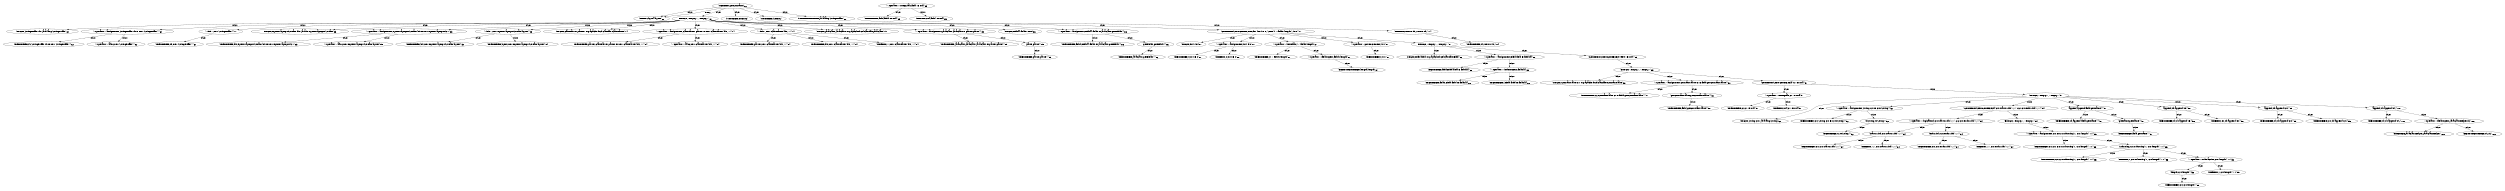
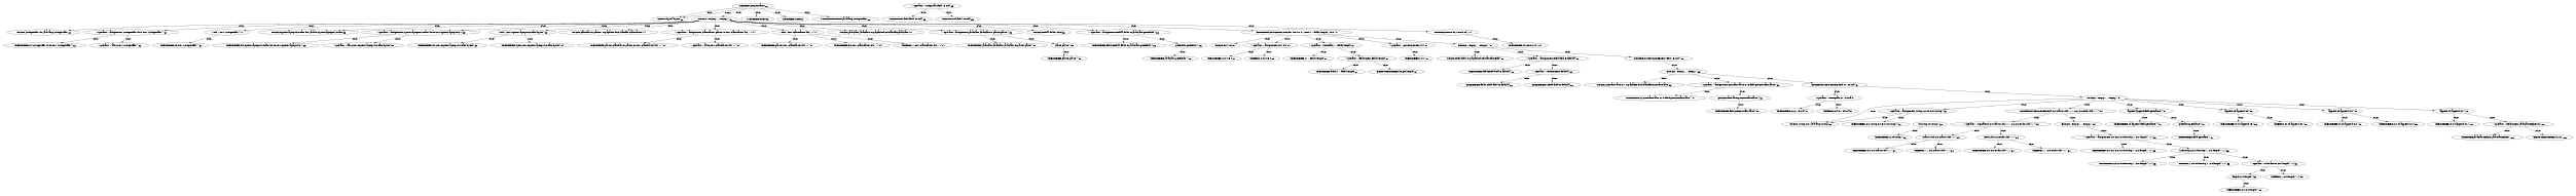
  digraph {
    n1 [label=<(METHOD,getConstants)<SUB>80</SUB>>]
    n2 [label=<(PARAM,byte[] bytes)<SUB>80</SUB>>]
    n3 [label=<(BLOCK,&lt;empty&gt;,&lt;empty&gt;)<SUB>81</SUB>>]
    n4 [label=<(MODIFIER,PUBLIC)>]
    n5 [label=<(MODIFIER,STATIC)>]
    n6 [label=<(METHOD_RETURN,java.lang.StringBuffer)<SUB>80</SUB>>]
    n7 [label=<(LOCAL,StringBuffer sb: java.lang.StringBuffer)<SUB>82</SUB>>]
    n8 [label=<(&lt;operator&gt;.assignment,StringBuffer sb = new StringBuffer())<SUB>82</SUB>>]
    n9 [label=<(&lt;init&gt;,new StringBuffer())<SUB>87</SUB>>]
    n10 [label=<(LOCAL,ByteArrayInputStream bis: java.io.ByteArrayInputStream)<SUB>83</SUB>>]
    n11 [label=<(&lt;operator&gt;.assignment,ByteArrayInputStream bis = new ByteArrayInputSt...)<SUB>83</SUB>>]
    n12 [label=<(&lt;init&gt;,new ByteArrayInputStream(bytes))<SUB>83</SUB>>]
    n13 [label=<(LOCAL,ClassParser parser: org.apache.bcel.classfile.ClassParser)<SUB>84</SUB>>]
    n14 [label=<(&lt;operator&gt;.assignment,ClassParser parser = new ClassParser(bis, &quot;&quot;))<SUB>84</SUB>>]
    n15 [label=<(&lt;init&gt;,new ClassParser(bis, &quot;&quot;))<SUB>84</SUB>>]
    n16 [label=<(LOCAL,JavaClass javaClass: org.apache.bcel.classfile.JavaClass)<SUB>85</SUB>>]
    n17 [label=<(&lt;operator&gt;.assignment,JavaClass javaClass = parser.parse())<SUB>85</SUB>>]
    n18 [label=<(LOCAL,Field[] fields: ANY)<SUB>86</SUB>>]
    n19 [label=<(&lt;operator&gt;.assignment,Field[] fields = javaClass.getFields())<SUB>86</SUB>>]
    n20 [label=<(CONTROL_STRUCTURE,FOR,for (int i = 0; Some(i &lt; fields.length); i++))<SUB>87</SUB>>]
    n21 [label=<(RETURN,return sb;,return sb;)<SUB>104</SUB>>]
    n22 [label=<(IDENTIFIER,sb,StringBuffer sb = new StringBuffer())<SUB>82</SUB>>]
    n23 [label=<(&lt;operator&gt;.alloc,new StringBuffer())<SUB>82</SUB>>]
    n24 [label=<(IDENTIFIER,sb,new StringBuffer())<SUB>82</SUB>>]
    n25 [label=<(IDENTIFIER,bis,ByteArrayInputStream bis = new ByteArrayInputSt...)<SUB>83</SUB>>]
    n26 [label=<(&lt;operator&gt;.alloc,new ByteArrayInputStream(bytes))<SUB>85</SUB>>]
    n27 [label=<(IDENTIFIER,bis,new ByteArrayInputStream(bytes))<SUB>83</SUB>>]
    n28 [label=<(IDENTIFIER,bytes,new ByteArrayInputStream(bytes))<SUB>84</SUB>>]
    n29 [label=<(IDENTIFIER,parser,ClassParser parser = new ClassParser(bis, &quot;&quot;))<SUB>84</SUB>>]
    n30 [label=<(&lt;operator&gt;.alloc,new ClassParser(bis, &quot;&quot;))<SUB>84</SUB>>]
    n31 [label=<(IDENTIFIER,parser,new ClassParser(bis, &quot;&quot;))<SUB>84</SUB>>]
    n32 [label=<(IDENTIFIER,bis,new ClassParser(bis, &quot;&quot;))<SUB>84</SUB>>]
    n33 [label=<(LITERAL,&quot;&quot;,new ClassParser(bis, &quot;&quot;))<SUB>84</SUB>>]
    n34 [label=<(IDENTIFIER,javaClass,JavaClass javaClass = parser.parse())<SUB>85</SUB>>]
    n35 [label=<(parse,parse())<SUB>85</SUB>>]
    n36 [label=<(IDENTIFIER,fields,Field[] fields = javaClass.getFields())<SUB>86</SUB>>]
    n37 [label=<(getFields,getFields())<SUB>86</SUB>>]
    n38 [label=<(LOCAL,int i: int)<SUB>87</SUB>>]
    n39 [label=<(&lt;operator&gt;.assignment,int i = 0)<SUB>87</SUB>>]
    n40 [label=<(&lt;operator&gt;.lessThan,i &lt; fields.length)<SUB>87</SUB>>]
    n41 [label=<(&lt;operator&gt;.postIncrement,i++)<SUB>87</SUB>>]
    n42 [label=<(BLOCK,&lt;empty&gt;,&lt;empty&gt;)<SUB>87</SUB>>]
    n43 [label=<(IDENTIFIER,sb,return sb;)<SUB>104</SUB>>]
    n44 [label=<(IDENTIFIER,parser,parse())<SUB>85</SUB>>]
    n45 [label=<(IDENTIFIER,javaClass,getFields())<SUB>86</SUB>>]
    n46 [label=<(IDENTIFIER,i,int i = 0)<SUB>87</SUB>>]
    n47 [label=<(LITERAL,0,int i = 0)<SUB>87</SUB>>]
    n48 [label=<(IDENTIFIER,i,i &lt; fields.length)<SUB>87</SUB>>]
    n49 [label=<(&lt;operator&gt;.fieldAccess,fields.length)<SUB>87</SUB>>]
    n50 [label=<(IDENTIFIER,i,i++)<SUB>87</SUB>>]
    n51 [label=<(LOCAL,Field field: org.apache.bcel.classfile.Field)<SUB>88</SUB>>]
    n52 [label=<(&lt;operator&gt;.assignment,Field field = fields[i])<SUB>88</SUB>>]
    n53 [label=<(CONTROL_STRUCTURE,IF,if (field != null))<SUB>89</SUB>>]
+   n54 [label=<(IDENTIFIER,fields,i &lt; fields.length)<SUB>87</SUB>>]
    n55 [label=<(FIELD_IDENTIFIER,length,length)<SUB>87</SUB>>]
    n56 [label=<(IDENTIFIER,field,Field field = fields[i])<SUB>88</SUB>>]
    n57 [label=<(&lt;operator&gt;.indexAccess,fields[i])<SUB>88</SUB>>]
    n58 [label=<(BLOCK,&lt;empty&gt;,&lt;empty&gt;)<SUB>89</SUB>>]
    n59 [label=<(IDENTIFIER,fields,Field field = fields[i])<SUB>88</SUB>>]
    n60 [label=<(IDENTIFIER,i,Field field = fields[i])<SUB>88</SUB>>]
    n61 [label=<(&lt;operator&gt;.notEquals,field != null)<SUB>89</SUB>>]
    n62 [label=<(IDENTIFIER,field,field != null)<SUB>89</SUB>>]
    n63 [label=<(LITERAL,null,field != null)<SUB>89</SUB>>]
    n64 [label=<(LOCAL,ConstantValue cv: org.apache.bcel.classfile.ConstantValue)<SUB>90</SUB>>]
    n65 [label=<(&lt;operator&gt;.assignment,ConstantValue cv = field.getConstantValue())<SUB>90</SUB>>]
    n66 [label=<(CONTROL_STRUCTURE,IF,if (cv != null))<SUB>91</SUB>>]
    n67 [label=<(IDENTIFIER,cv,ConstantValue cv = field.getConstantValue())<SUB>90</SUB>>]
    n68 [label=<(getConstantValue,getConstantValue())<SUB>90</SUB>>]
    n69 [label=<(&lt;operator&gt;.notEquals,cv != null)<SUB>91</SUB>>]
    n70 [label=<(BLOCK,&lt;empty&gt;,&lt;empty&gt;)<SUB>91</SUB>>]
    n71 [label=<(IDENTIFIER,field,getConstantValue())<SUB>90</SUB>>]
    n72 [label=<(IDENTIFIER,cv,cv != null)<SUB>91</SUB>>]
    n73 [label=<(LITERAL,null,cv != null)<SUB>91</SUB>>]
    n74 [label=<(LOCAL,String cvs: java.lang.String)<SUB>92</SUB>>]
    n75 [label=<(&lt;operator&gt;.assignment,String cvs = cv.toString())<SUB>92</SUB>>]
    n76 [label=<(CONTROL_STRUCTURE,IF,if (cvs.startsWith(&quot;\&quot;&quot;) &amp;&amp; cvs.endsWith(&quot;\&quot;&quot;)))<SUB>94</SUB>>]
    n77 [label=<(append,append(field.getName()))<SUB>97</SUB>>]
    n78 [label=<(append,sb.append('='))<SUB>98</SUB>>]
    n79 [label=<(append,sb.append(cvs))<SUB>99</SUB>>]
    n80 [label=<(append,sb.append(LS))<SUB>100</SUB>>]
    n81 [label=<(IDENTIFIER,cvs,String cvs = cv.toString())<SUB>92</SUB>>]
    n82 [label=<(toString,toString())<SUB>92</SUB>>]
    n83 [label=<(&lt;operator&gt;.logicalAnd,cvs.startsWith(&quot;\&quot;&quot;) &amp;&amp; cvs.endsWith(&quot;\&quot;&quot;))<SUB>94</SUB>>]
    n84 [label=<(BLOCK,&lt;empty&gt;,&lt;empty&gt;)<SUB>94</SUB>>]
    n85 [label=<(IDENTIFIER,sb,append(field.getName()))<SUB>97</SUB>>]
    n86 [label=<(getName,getName())<SUB>97</SUB>>]
    n87 [label=<(IDENTIFIER,sb,sb.append('='))<SUB>98</SUB>>]
    n88 [label=<(LITERAL,'=',sb.append('='))<SUB>98</SUB>>]
    n89 [label=<(IDENTIFIER,sb,sb.append(cvs))<SUB>99</SUB>>]
    n90 [label=<(IDENTIFIER,cvs,sb.append(cvs))<SUB>99</SUB>>]
    n91 [label=<(IDENTIFIER,sb,sb.append(LS))<SUB>100</SUB>>]
    n92 [label=<(&lt;operator&gt;.fieldAccess,JavaClassHelper.LS)<SUB>100</SUB>>]
    n93 [label=<(IDENTIFIER,cv,toString())<SUB>92</SUB>>]
    n94 [label=<(startsWith,cvs.startsWith(&quot;\&quot;&quot;))<SUB>94</SUB>>]
    n95 [label=<(endsWith,cvs.endsWith(&quot;\&quot;&quot;))<SUB>94</SUB>>]
    n96 [label=<(&lt;operator&gt;.assignment,cvs = cvs.substring(1, cvs.length() - 1))<SUB>95</SUB>>]
    n97 [label=<(IDENTIFIER,cvs,cvs.startsWith(&quot;\&quot;&quot;))<SUB>94</SUB>>]
    n98 [label=<(LITERAL,&quot;\&quot;&quot;,cvs.startsWith(&quot;\&quot;&quot;))<SUB>94</SUB>>]
    n99 [label=<(IDENTIFIER,cvs,cvs.endsWith(&quot;\&quot;&quot;))<SUB>94</SUB>>]
    n100 [label=<(LITERAL,&quot;\&quot;&quot;,cvs.endsWith(&quot;\&quot;&quot;))<SUB>94</SUB>>]
    n101 [label=<(IDENTIFIER,cvs,cvs = cvs.substring(1, cvs.length() - 1))<SUB>95</SUB>>]
    n102 [label=<(substring,cvs.substring(1, cvs.length() - 1))<SUB>95</SUB>>]
    n103 [label=<(IDENTIFIER,cvs,cvs.substring(1, cvs.length() - 1))<SUB>95</SUB>>]
    n104 [label=<(LITERAL,1,cvs.substring(1, cvs.length() - 1))<SUB>95</SUB>>]
    n105 [label=<(&lt;operator&gt;.subtraction,cvs.length() - 1)<SUB>95</SUB>>]
    n106 [label=<(length,cvs.length())<SUB>95</SUB>>]
    n107 [label=<(LITERAL,1,cvs.length() - 1)<SUB>95</SUB>>]
    n108 [label=<(IDENTIFIER,cvs,cvs.length())<SUB>95</SUB>>]
    n109 [label=<(IDENTIFIER,field,getName())<SUB>97</SUB>>]
    n110 [label=<(TYPE_REF,JavaClassHelper,JavaClassHelper)<SUB>100</SUB>>]
    n111 [label=<(FIELD_IDENTIFIER,LS,LS)<SUB>100</SUB>>]
    n1 -> n2 [label="AST: "]
    n1 -> n2 [label="DDG: "]
    n1 -> n3 [label="AST: "]
    n1 -> n4 [label="AST: "]
    n1 -> n5 [label="AST: "]
    n1 -> n6 [label="AST: "]
    n3 -> n7 [label="AST: "]
    n3 -> n8 [label="AST: "]
    n3 -> n9 [label="AST: "]
    n3 -> n10 [label="AST: "]
    n3 -> n11 [label="AST: "]
    n3 -> n12 [label="AST: "]
    n3 -> n13 [label="AST: "]
    n3 -> n14 [label="AST: "]
    n3 -> n15 [label="AST: "]
    n3 -> n16 [label="AST: "]
    n3 -> n17 [label="AST: "]
    n3 -> n18 [label="AST: "]
    n3 -> n19 [label="AST: "]
    n3 -> n20 [label="AST: "]
    n3 -> n21 [label="AST: "]
    n8 -> n22 [label="AST: "]
    n8 -> n23 [label="AST: "]
    n9 -> n24 [label="AST: "]
    n11 -> n25 [label="AST: "]
    n11 -> n26 [label="AST: "]
    n12 -> n27 [label="AST: "]
    n12 -> n28 [label="AST: "]
    n14 -> n29 [label="AST: "]
    n14 -> n30 [label="AST: "]
    n15 -> n31 [label="AST: "]
    n15 -> n32 [label="AST: "]
    n15 -> n33 [label="AST: "]
    n17 -> n34 [label="AST: "]
    n17 -> n35 [label="AST: "]
    n19 -> n36 [label="AST: "]
    n19 -> n37 [label="AST: "]
    n20 -> n38 [label="AST: "]
    n20 -> n39 [label="AST: "]
    n20 -> n40 [label="AST: "]
    n20 -> n41 [label="AST: "]
    n20 -> n42 [label="AST: "]
    n21 -> n43 [label="AST: "]
    n35 -> n44 [label="AST: "]
    n37 -> n45 [label="AST: "]
    n39 -> n46 [label="AST: "]
    n39 -> n47 [label="AST: "]
    n40 -> n48 [label="AST: "]
    n40 -> n49 [label="AST: "]
    n41 -> n50 [label="AST: "]
    n42 -> n51 [label="AST: "]
    n42 -> n52 [label="AST: "]
    n42 -> n53 [label="AST: "]
+   n49 -> n54 [label="AST: "]
    n49 -> n55 [label="AST: "]
    n52 -> n56 [label="AST: "]
    n52 -> n57 [label="AST: "]
    n53 -> n58 [label="AST: "]
    n57 -> n59 [label="AST: "]
    n57 -> n60 [label="AST: "]
    n58 -> n64 [label="AST: "]
    n58 -> n65 [label="AST: "]
    n58 -> n66 [label="AST: "]
    n61 -> n62 [label="AST: "]
    n61 -> n63 [label="AST: "]
    n65 -> n67 [label="AST: "]
    n65 -> n68 [label="AST: "]
    n66 -> n69 [label="AST: "]
    n66 -> n70 [label="AST: "]
    n68 -> n71 [label="AST: "]
    n69 -> n72 [label="AST: "]
    n69 -> n73 [label="AST: "]
    n70 -> n74 [label="AST: "]
    n70 -> n75 [label="AST: "]
    n70 -> n76 [label="AST: "]
    n70 -> n77 [label="AST: "]
    n70 -> n78 [label="AST: "]
    n70 -> n79 [label="AST: "]
    n70 -> n80 [label="AST: "]
    n75 -> n81 [label="AST: "]
-   n75 -> n82 [label="AST: "]
+   n75 -> n74 [label="AST: "]
    n76 -> n83 [label="AST: "]
    n76 -> n84 [label="AST: "]
    n77 -> n85 [label="AST: "]
    n77 -> n86 [label="AST: "]
    n78 -> n87 [label="AST: "]
    n78 -> n88 [label="AST: "]
    n79 -> n89 [label="AST: "]
    n79 -> n90 [label="AST: "]
    n80 -> n91 [label="AST: "]
    n80 -> n92 [label="AST: "]
    n82 -> n93 [label="AST: "]
    n83 -> n94 [label="AST: "]
    n83 -> n95 [label="AST: "]
    n84 -> n96 [label="AST: "]
    n86 -> n109 [label="AST: "]
    n92 -> n110 [label="AST: "]
    n92 -> n111 [label="AST: "]
    n94 -> n97 [label="AST: "]
    n94 -> n98 [label="AST: "]
    n95 -> n99 [label="AST: "]
    n95 -> n100 [label="AST: "]
    n96 -> n101 [label="AST: "]
    n96 -> n102 [label="AST: "]
    n102 -> n103 [label="AST: "]
    n102 -> n104 [label="AST: "]
    n102 -> n105 [label="AST: "]
    n105 -> n106 [label="AST: "]
    n105 -> n107 [label="AST: "]
    n106 -> n108 [label="AST: "]
  }
